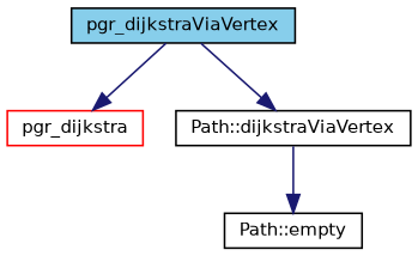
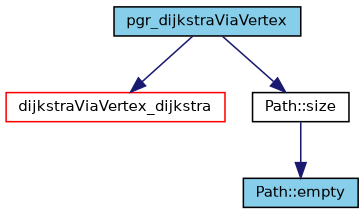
  digraph {
    rankdir=TB
    node [color=black fillcolor=skyblue fontname=Helvetica fontsize=10 shape=record style=filled]
    edge [color=midnightblue fontname=Helvetica fontsize=10 labelfontname=Helvetica labelfontsize=10 style=solid]
    n1 [fontcolor=black height=0.2 label=pgr_dijkstraViaVertex width=0.4]
-   n2 [color=red fillcolor=white height=0.2 label=pgr_dijkstra width=0.4]
-   n3 [fillcolor=white height=0.2 label="Path::dijkstraViaVertex" width=0.4]
-   n4 [fillcolor=white height=0.2 label="Path::empty" width=0.4]
+   n2 [color=red fillcolor=white height=0.2 label=dijkstraViaVertex_dijkstra width=0.4]
+   n3 [fillcolor=white height=0.2 label="Path::size" width=0.4]
+   n4 [height=0.2 label="Path::empty" width=0.4]
    n1 -> n2
    n1 -> n3
    n3 -> n4
  }
